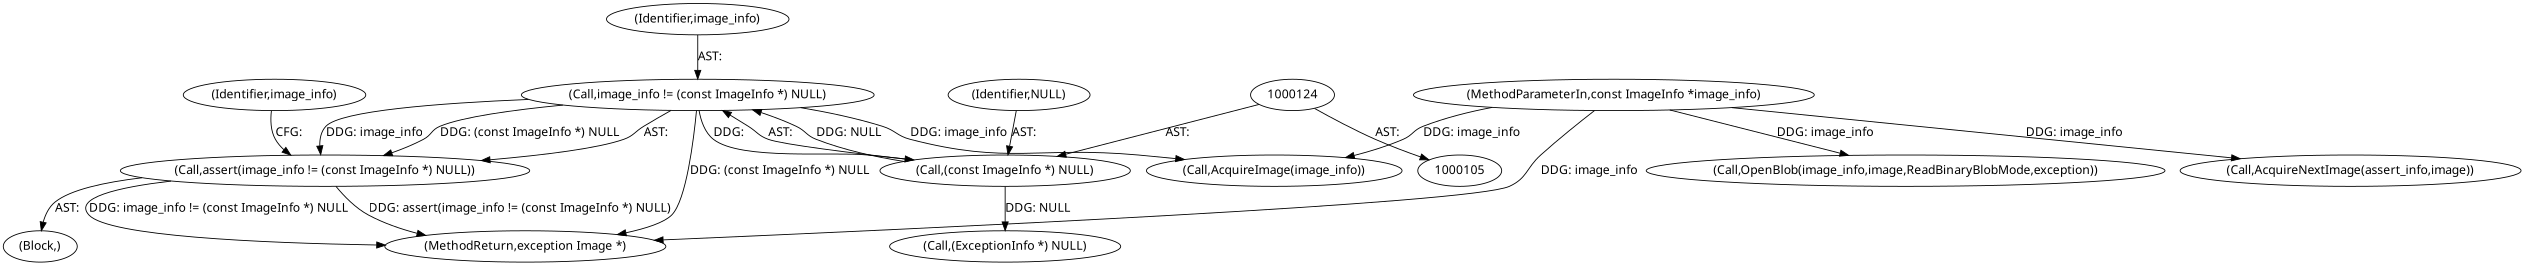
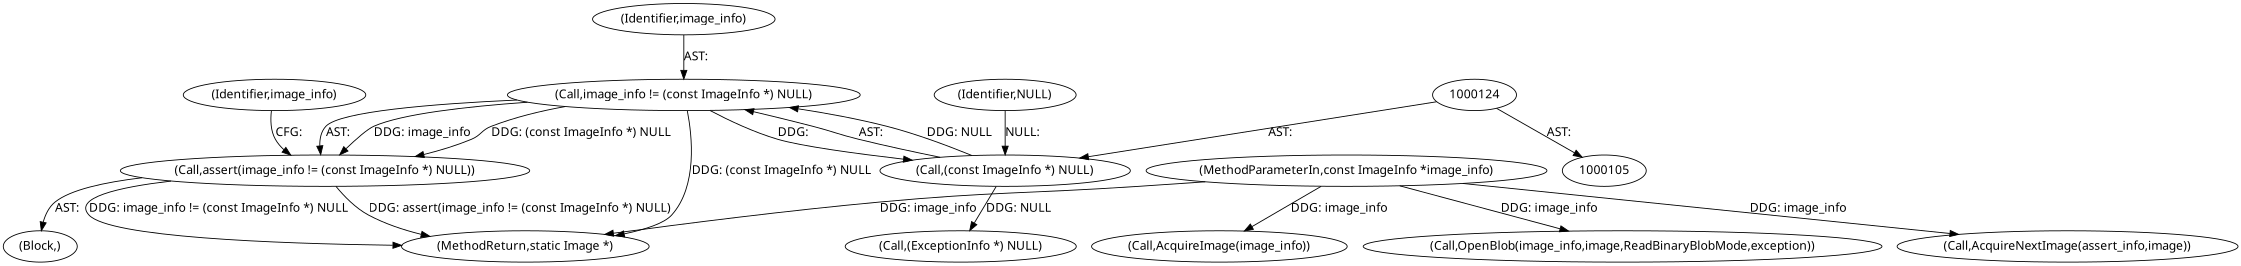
  digraph {
    fontname="Noto Sans"
    node [fontname="Noto Sans"]
    edge [fontname="Noto Sans"]
    n1 [label="(Call,assert(image_info != (const ImageInfo *) NULL))"]
    n2 [label="(Block,)"]
-   n3 [label="(MethodReturn,exception Image *)"]
+   n3 [label="(MethodReturn,static Image *)"]
    n4 [label="(Call,image_info != (const ImageInfo *) NULL)"]
    n5 [label="(Call,(const ImageInfo *) NULL)"]
    n6 [label="(Call,AcquireImage(image_info))"]
    n7 [label="(Call,(ExceptionInfo *) NULL)"]
    n8 [label="(MethodParameterIn,const ImageInfo *image_info)"]
    n9 [label="(Call,OpenBlob(image_info,image,ReadBinaryBlobMode,exception))"]
    n10 [label="(Call,AcquireNextImage(assert_info,image))"]
    n11 [label="(Identifier,NULL)"]
    n12 [label="(Identifier,image_info)"]
    n13 [label="(Identifier,image_info)"]
    1000124
    1000105
    n1 -> n2 [label="AST: "]
    n1 -> n3 [label="DDG: image_info != (const ImageInfo *) NULL"]
    n1 -> n3 [label="DDG: assert(image_info != (const ImageInfo *) NULL)"]
    n4 -> n1 [label="AST: "]
    n4 -> n1 [label="DDG: image_info"]
    n4 -> n1 [label="DDG: (const ImageInfo *) NULL"]
    n4 -> n3 [label="DDG: (const ImageInfo *) NULL"]
    n4 -> n5 [label="DDG: "]
-   n4 -> n6 [label="DDG: image_info"]
    n5 -> n4 [label="AST: "]
    n5 -> n4 [label="DDG: NULL"]
    n5 -> n7 [label="DDG: NULL"]
    n8 -> n3 [label="DDG: image_info"]
    n8 -> n6 [label="DDG: image_info"]
    n8 -> n9 [label="DDG: image_info"]
    n8 -> n10 [label="DDG: image_info"]
-   n11 -> n5 [label="AST: "]
+   n11 -> n5 [label="NULL: "]
    n12 -> n4 [label="AST: "]
    n13 -> n1 [label="CFG: "]
    1000124 -> n5 [label="AST: "]
    1000124 -> 1000105 [label="AST: "]
  }
